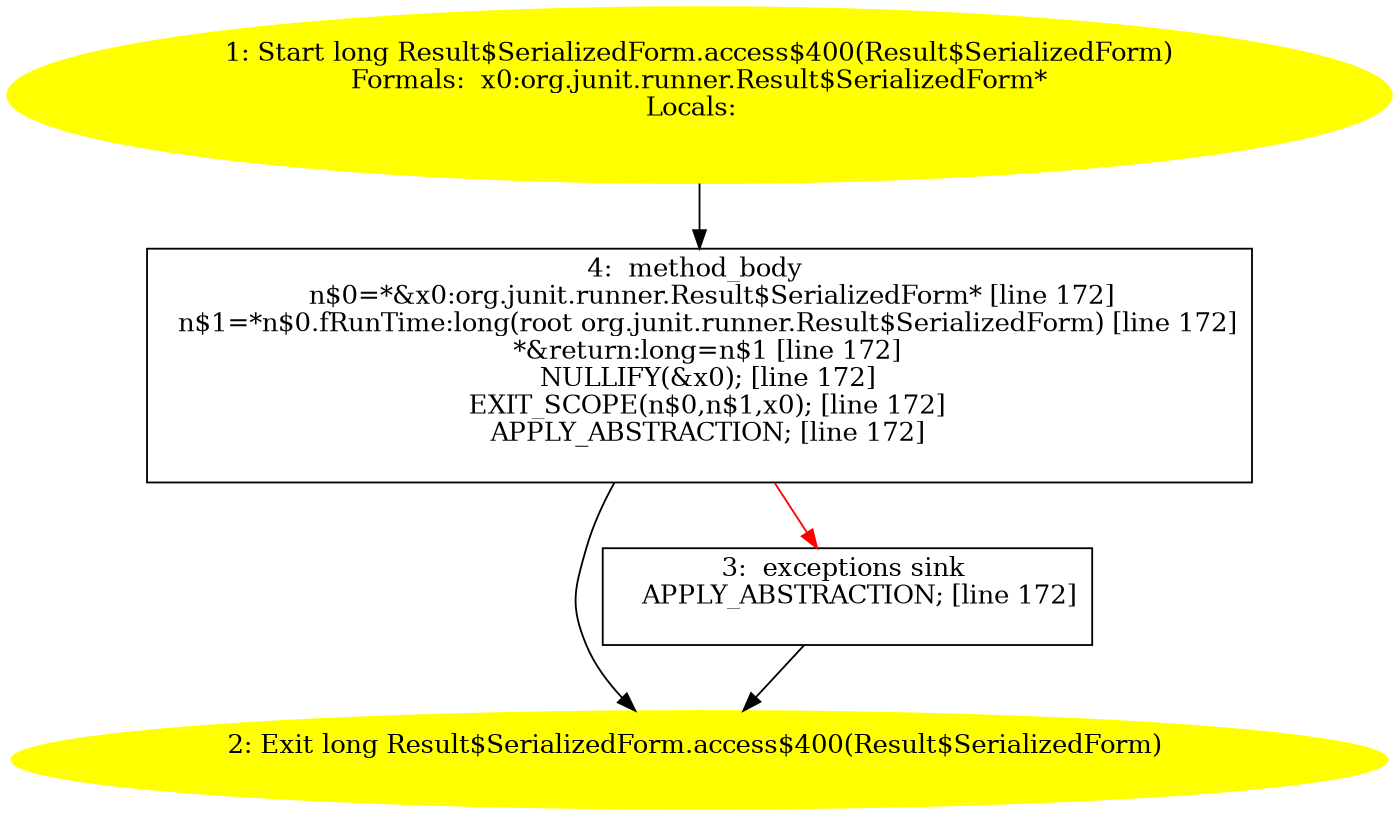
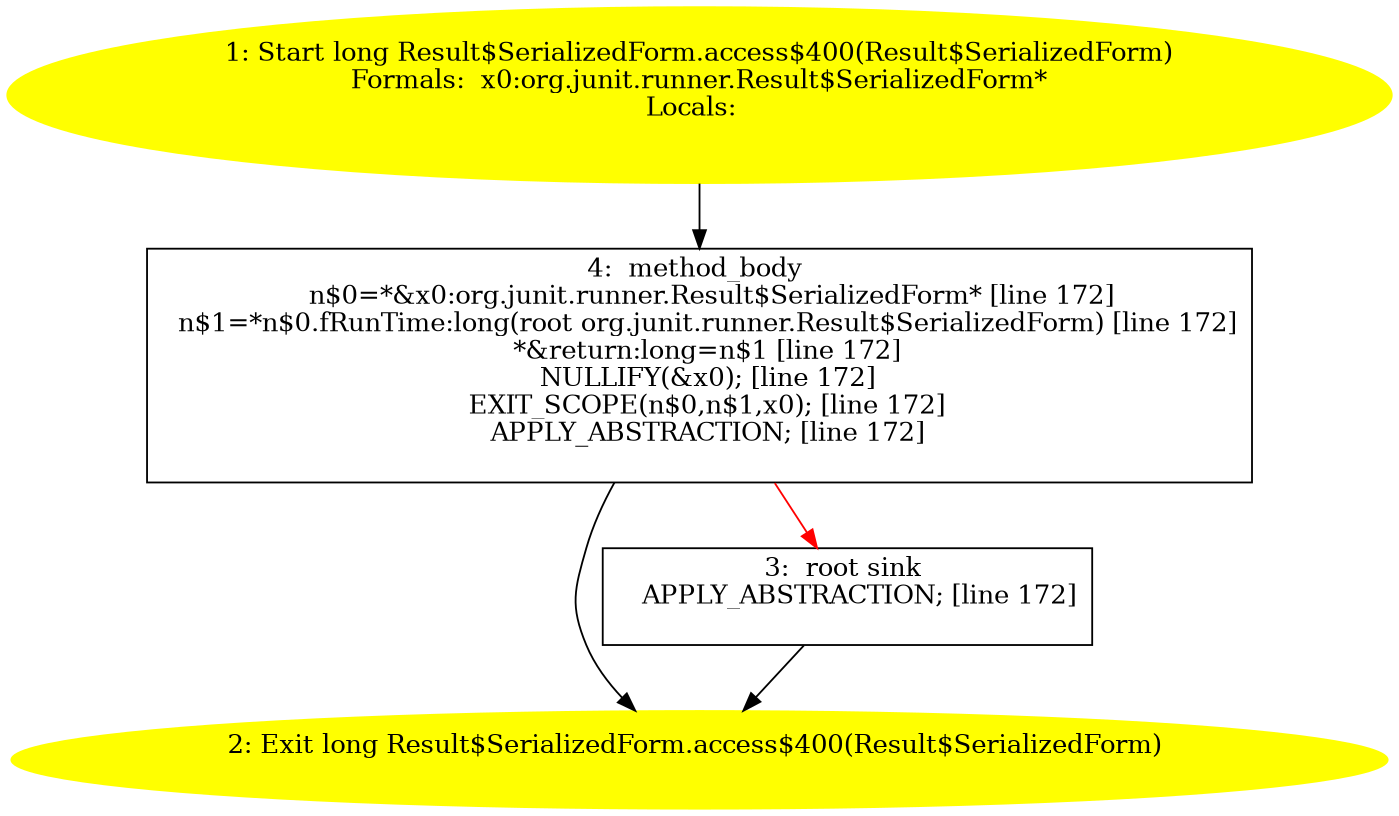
  digraph {
    n1 [color=yellow label="1: Start long Result$SerializedForm.access$400(Result$SerializedForm)\nFormals:  x0:org.junit.runner.Result$SerializedForm*\nLocals:  \n  " style=filled]
    n2 [label="4:  method_body \n   n$0=*&x0:org.junit.runner.Result$SerializedForm* [line 172]\n  n$1=*n$0.fRunTime:long(root org.junit.runner.Result$SerializedForm) [line 172]\n  *&return:long=n$1 [line 172]\n  NULLIFY(&x0); [line 172]\n  EXIT_SCOPE(n$0,n$1,x0); [line 172]\n  APPLY_ABSTRACTION; [line 172]\n " shape=box]
    n3 [color=yellow label="2: Exit long Result$SerializedForm.access$400(Result$SerializedForm) \n  " style=filled]
-   n4 [label="3:  exceptions sink \n   APPLY_ABSTRACTION; [line 172]\n " shape=box]
+   n4 [label="3:  root sink \n   APPLY_ABSTRACTION; [line 172]\n " shape=box]
    n1 -> n2
    n2 -> n3
    n2 -> n4 [color=red]
    n4 -> n3
  }
